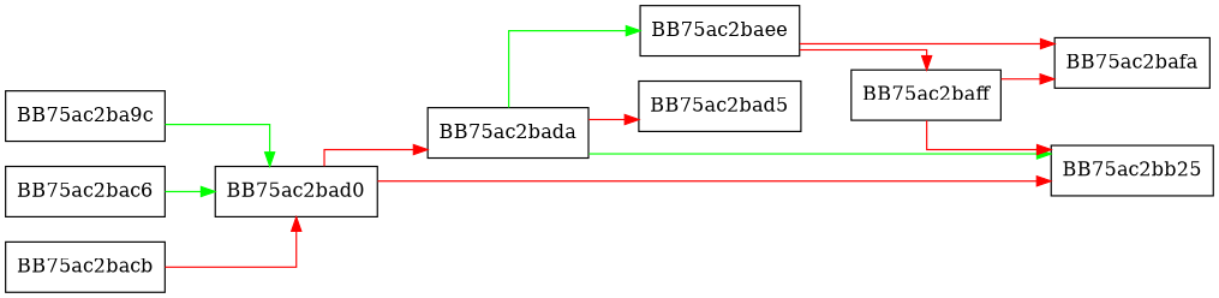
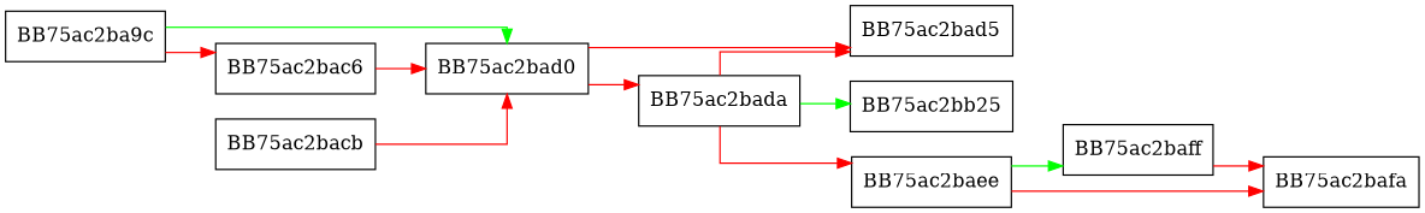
  digraph {
    rankdir=LR
    splines=ortho
    node [shape=box]
    edge [color=red]
    BB75ac2ba9c
    BB75ac2bad0
    BB75ac2bac6
    BB75ac2bada
    BB75ac2bad5
    BB75ac2bb25
    BB75ac2baee
    BB75ac2bacb
    BB75ac2baff
    BB75ac2bafa
    BB75ac2ba9c -> BB75ac2bad0 [color=green]
+   BB75ac2ba9c -> BB75ac2bac6
    BB75ac2bad0 -> BB75ac2bada
-   BB75ac2bad0 -> BB75ac2bb25
-   BB75ac2bac6 -> BB75ac2bad0 [color=green]
+   BB75ac2bad0 -> BB75ac2bad5
+   BB75ac2bac6 -> BB75ac2bad0
    BB75ac2bada -> BB75ac2bad5
    BB75ac2bada -> BB75ac2bb25 [color=green]
-   BB75ac2bada -> BB75ac2baee [color=green]
-   BB75ac2baee -> BB75ac2baff
+   BB75ac2bada -> BB75ac2baee
+   BB75ac2baee -> BB75ac2baff [color=green]
    BB75ac2baee -> BB75ac2bafa
    BB75ac2bacb -> BB75ac2bad0
-   BB75ac2baff -> BB75ac2bb25
    BB75ac2baff -> BB75ac2bafa
  }
